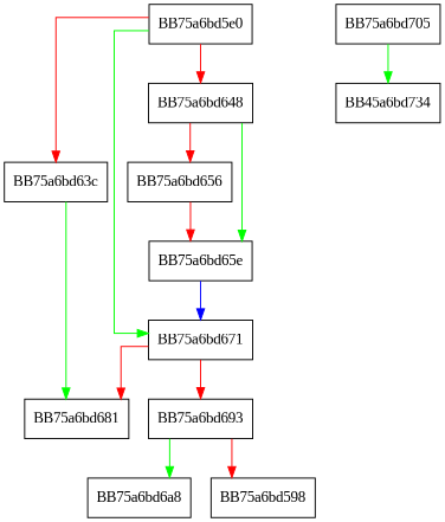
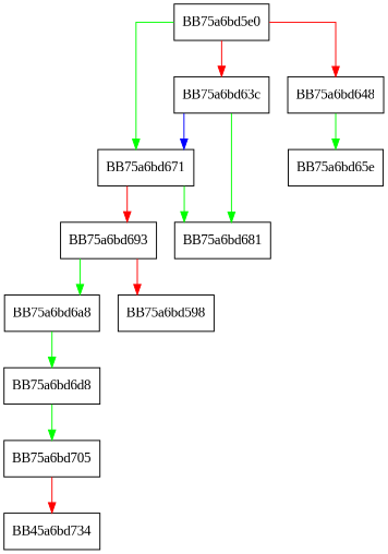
  digraph {
    fontname="Liberation Serif"
    splines=ortho
    node [fontname="Liberation Serif" shape=box]
    edge [color=green fontname="Liberation Serif"]
    BB75a6bd5e0
    BB75a6bd671
    BB75a6bd63c
    BB75a6bd648
    BB75a6bd681
    BB75a6bd693
    BB75a6bd6a8
    n8 [label=BB75a6bd598]
    BB75a6bd65e
-   BB75a6bd656
+   BB75a6bd6d8
    BB75a6bd705
    n13 [label=BB45a6bd734]
    BB75a6bd5e0 -> BB75a6bd671
    BB75a6bd5e0 -> BB75a6bd63c [color=red]
    BB75a6bd5e0 -> BB75a6bd648 [color=red]
-   BB75a6bd671 -> BB75a6bd681 [color=red]
+   BB75a6bd671 -> BB75a6bd681
    BB75a6bd671 -> BB75a6bd693 [color=red]
    BB75a6bd63c -> BB75a6bd681
    BB75a6bd648 -> BB75a6bd65e
-   BB75a6bd648 -> BB75a6bd656 [color=red]
    BB75a6bd693 -> BB75a6bd6a8
    BB75a6bd693 -> n8 [color=red]
-   BB75a6bd65e -> BB75a6bd671 [color=blue]
-   BB75a6bd656 -> BB75a6bd65e [color=red]
-   BB75a6bd705 -> n13
+   BB75a6bd6a8 -> BB75a6bd6d8
+   BB75a6bd63c -> BB75a6bd671 [color=blue]
+   BB75a6bd6d8 -> BB75a6bd705
+   BB75a6bd705 -> n13 [color=red]
  }
